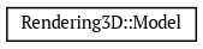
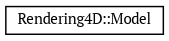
  digraph {
    rankdir=LR
    fontname="PT Serif"
-   n1 [color=black fillcolor=white fontname="PT Serif" fontsize=10 height=0.2 label="Rendering3D::Model" shape=record style=filled width=0.4]
+   n1 [color=black fillcolor=white fontname="PT Serif" fontsize=10 height=0.2 label="Rendering4D::Model" shape=record style=filled width=0.4]
  }
